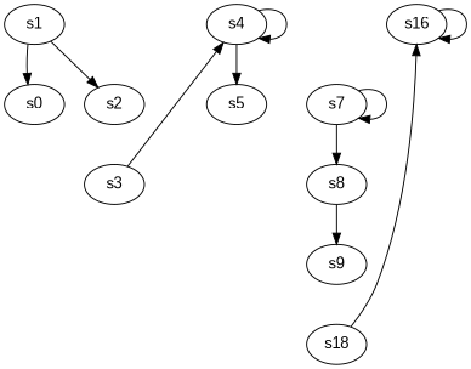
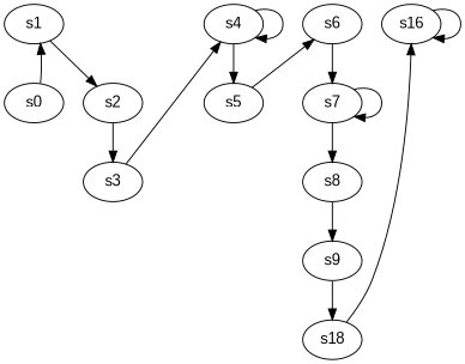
  digraph {
    fontname="Liberation Sans"
    node [fontname="Liberation Sans" player=1]
    edge [fontname="Liberation Sans"]
    s1
    s0 [player=0]
    s2 [player=0]
    s3
    s4 [player=0]
    s5
+   s6 [player=0]
    s7
    s8 [player=0]
    s9
    n11 [label=s18 player=0]
    n12 [label=s16]
    s1 -> s2
-   s1 -> s0
+   s0 -> s1
+   s2 -> s3
    s3 -> s4 [constraint="time % 4 == 3"]
    s4 -> s4 [constraint="time % 4 == 0"]
    s4 -> s5
+   s5 -> s6 [constraint="time % 2 == 0"]
+   s6 -> s7
    s7 -> s7 [constraint="time % 4 == 0"]
    s7 -> s8
    s8 -> s9
+   s9 -> n11
    n11 -> n12 [constraint="time == 6 || time == 9 || time == 16 || time == 17 || time == 18"]
    n12 -> n12 [constraint="time % 3 == 0"]
  }
